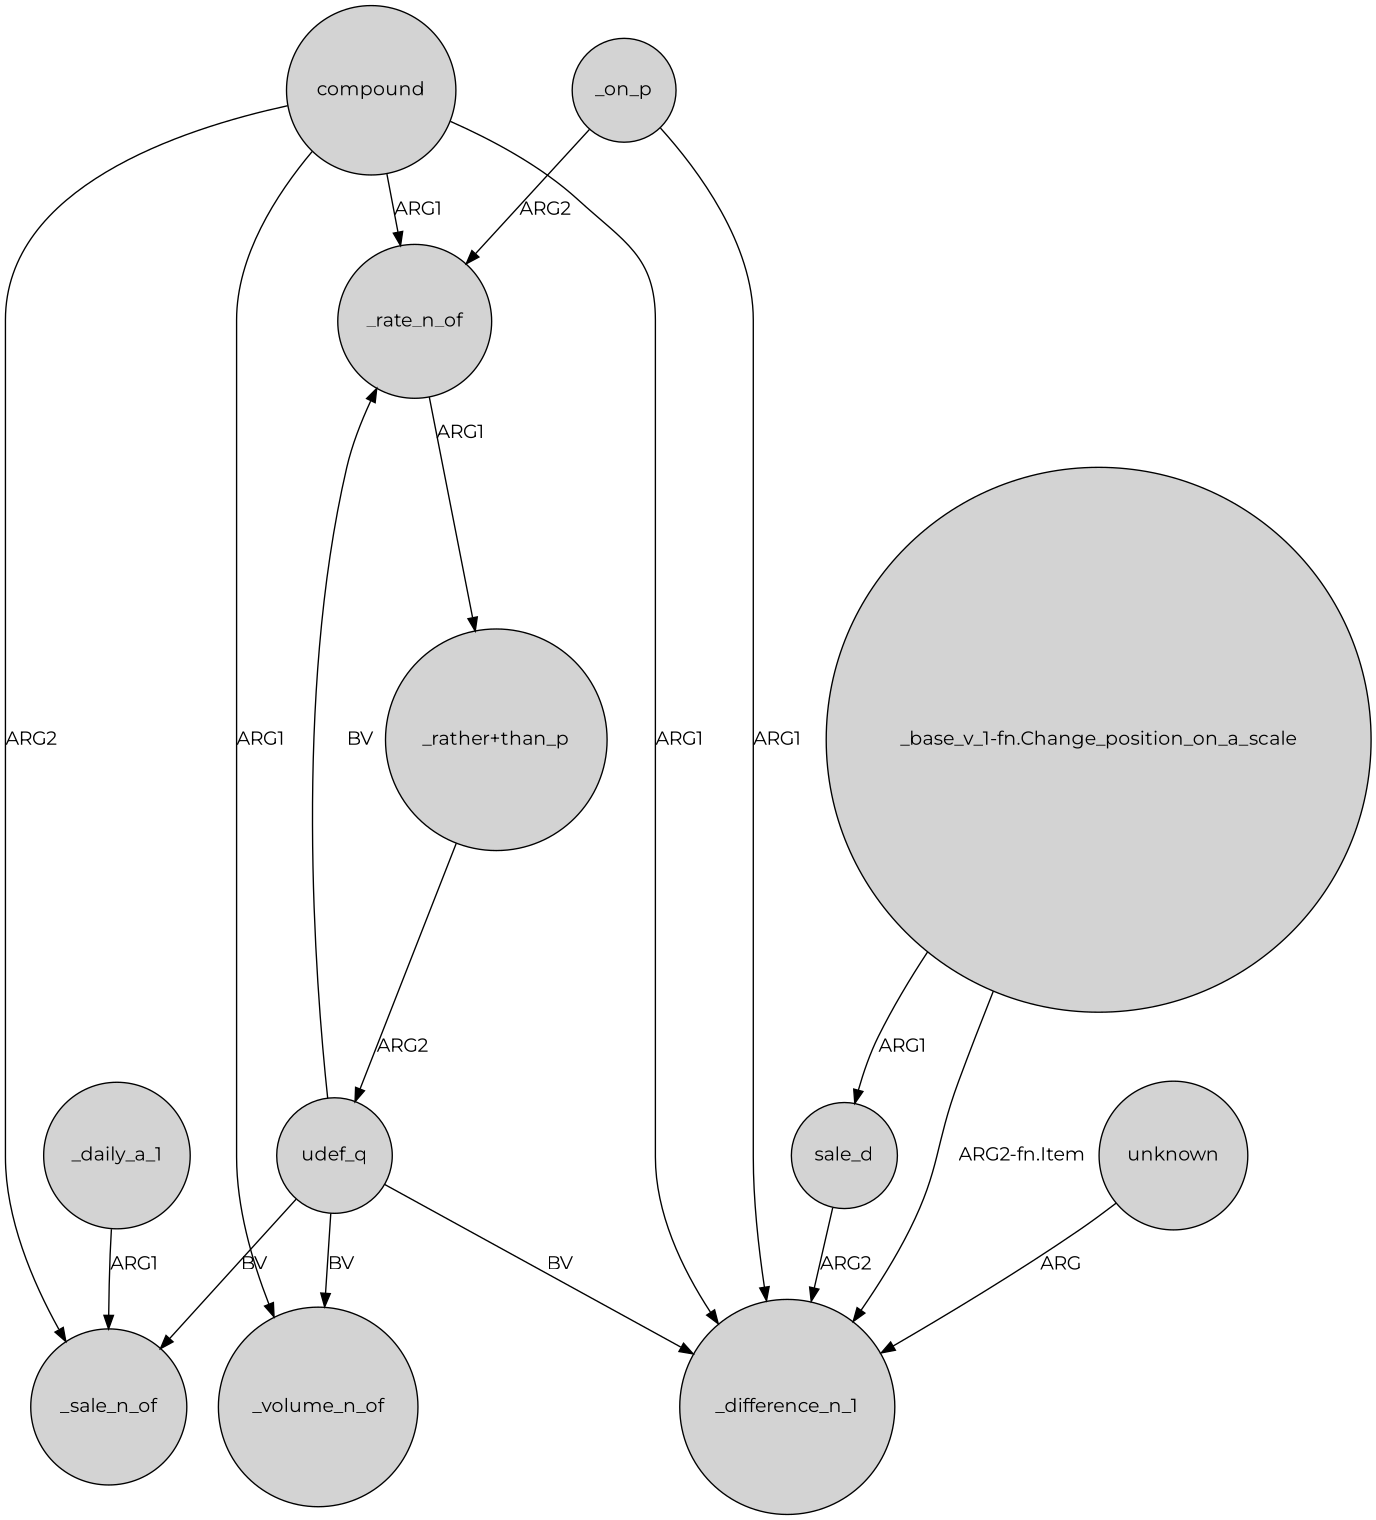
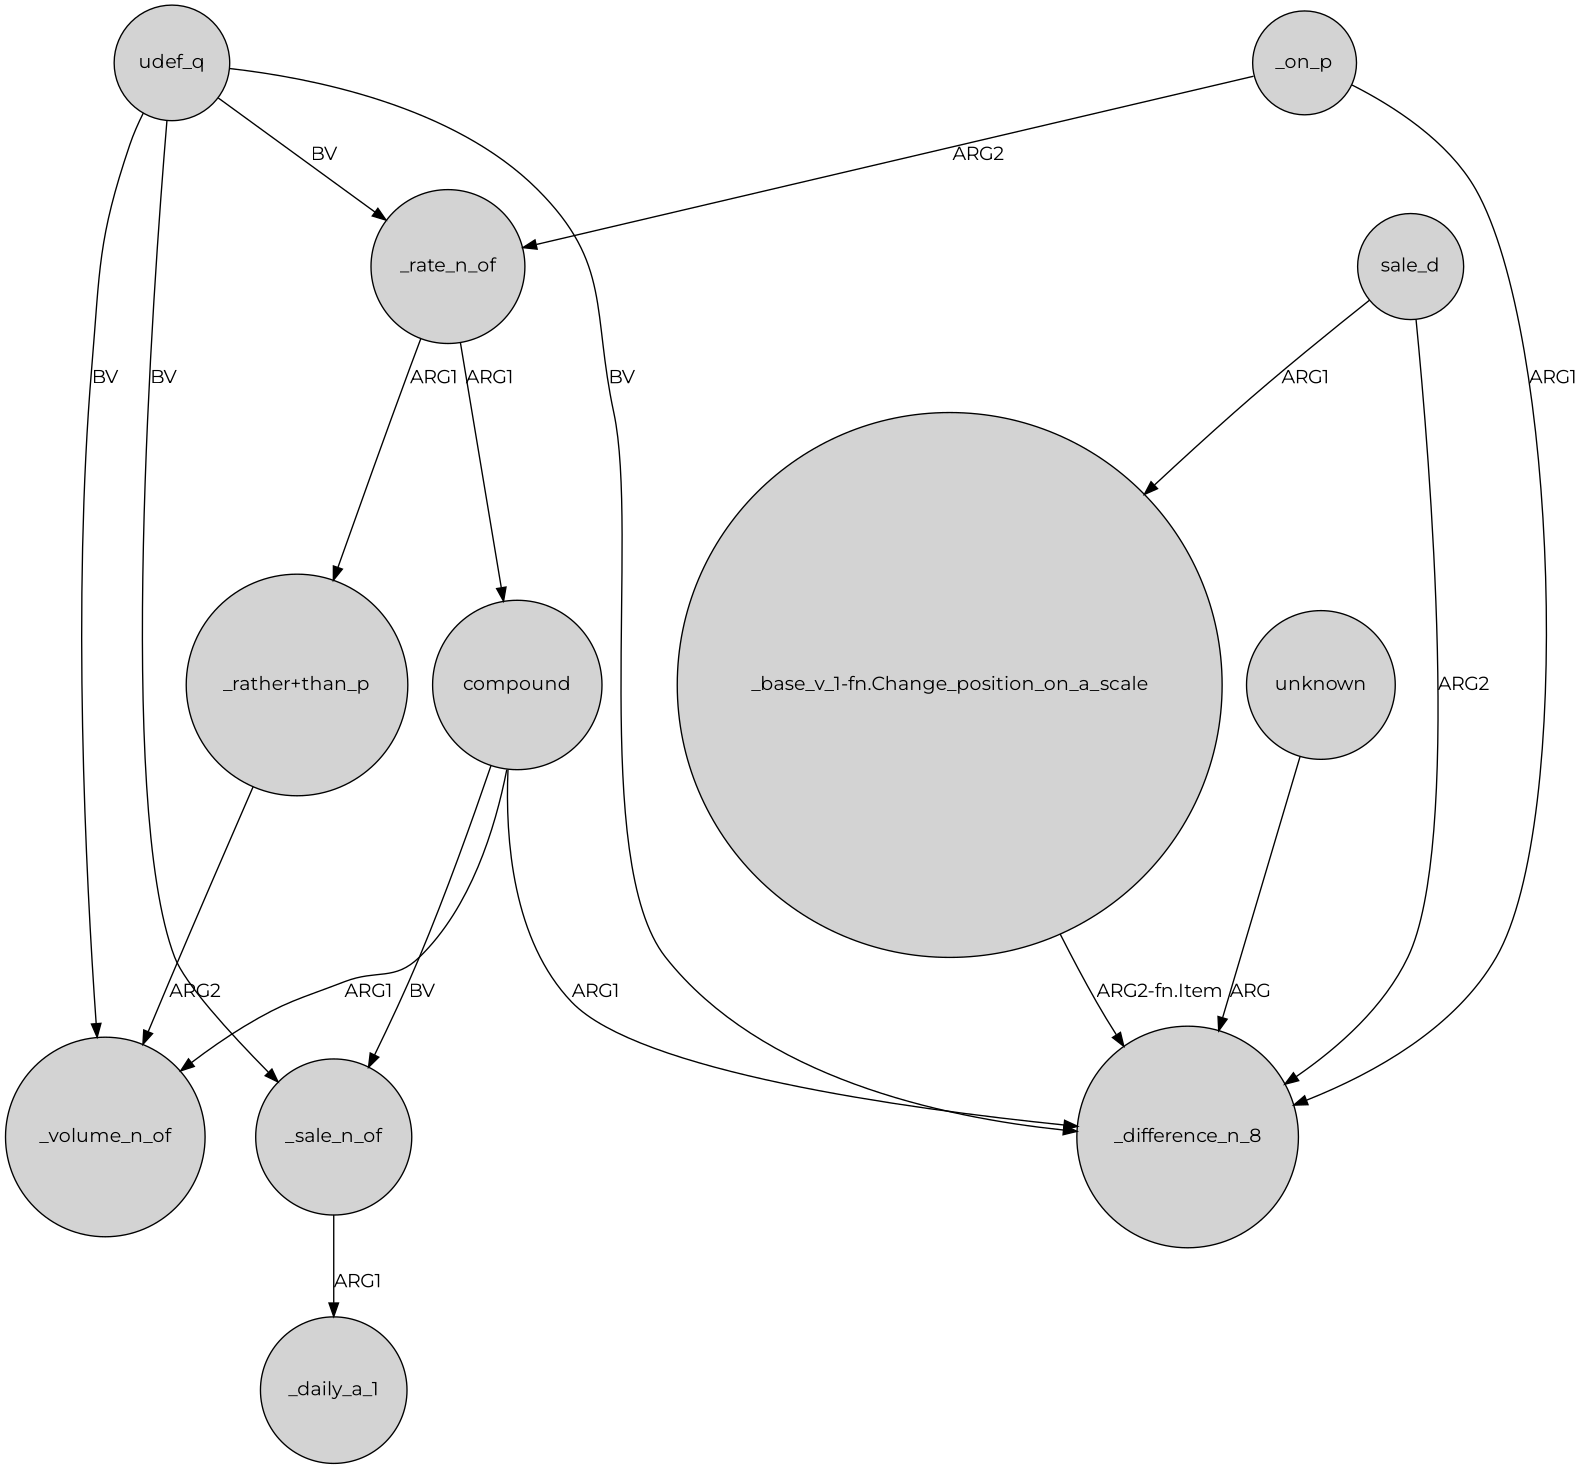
  digraph {
    fontname=Montserrat
    node [fontname=Montserrat shape=circle style=filled]
    edge [fontname=Montserrat]
    compound
    _volume_n_of
-   _difference_n_1
+   _difference_n_1 [label=_difference_n_8]
    _rate_n_of
    _sale_n_of
    "_rather+than_p"
    udef_q
    n8 [label=sale_d]
    "_base_v_1-fn.Change_position_on_a_scale"
    _on_p
    _daily_a_1
    unknown
    compound -> _volume_n_of [label=ARG1]
    compound -> _difference_n_1 [label=ARG1]
-   compound -> _rate_n_of [label=ARG1]
-   compound -> _sale_n_of [label=ARG2]
+   _rate_n_of -> compound [label=ARG1]
+   compound -> _sale_n_of [label=BV]
    _rate_n_of -> "_rather+than_p" [label=ARG1]
-   "_rather+than_p" -> udef_q [label=ARG2]
+   "_rather+than_p" -> _volume_n_of [label=ARG2]
    udef_q -> _volume_n_of [label=BV]
    udef_q -> _difference_n_1 [label=BV]
    udef_q -> _rate_n_of [label=BV]
    udef_q -> _sale_n_of [label=BV]
    n8 -> _difference_n_1 [label=ARG2]
-   "_base_v_1-fn.Change_position_on_a_scale" -> n8 [label=ARG1]
+   n8 -> "_base_v_1-fn.Change_position_on_a_scale" [label=ARG1]
    "_base_v_1-fn.Change_position_on_a_scale" -> _difference_n_1 [label="ARG2-fn.Item"]
    _on_p -> _difference_n_1 [label=ARG1]
    _on_p -> _rate_n_of [label=ARG2]
-   _daily_a_1 -> _sale_n_of [label=ARG1]
+   _sale_n_of -> _daily_a_1 [label=ARG1]
    unknown -> _difference_n_1 [label=ARG]
  }
